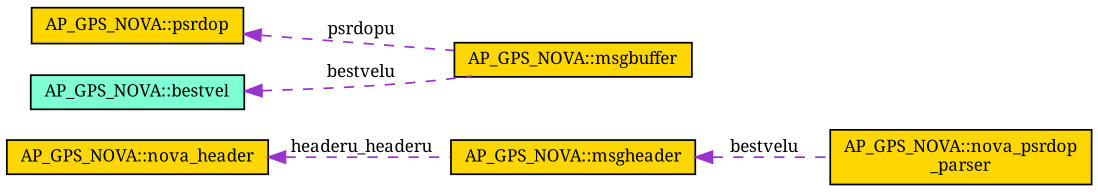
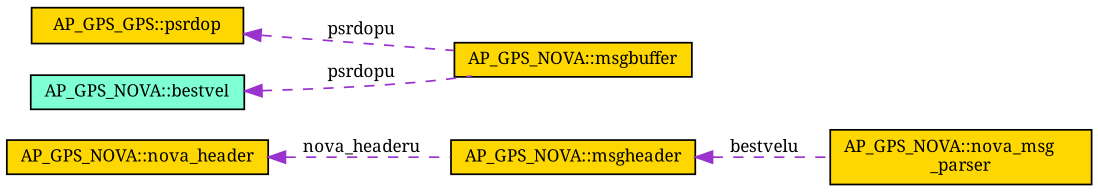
  digraph {
    fontname="Noto Serif"
    rankdir=LR
    node [color=black fillcolor=gold fontname="Noto Serif" fontsize=10 shape=record style=filled]
    edge [color=darkorchid3 dir=back fontname="Noto Serif" fontsize=10 labelfontname=Helvetica labelfontsize=10 style=dashed]
-   n1 [fontcolor=black height=0.2 label="AP_GPS_NOVA::nova_psrdop\l_parser" width=0.4]
+   n1 [fontcolor=black height=0.2 label="AP_GPS_NOVA::nova_msg\l_parser" width=0.4]
    n2 [height=0.2 label="AP_GPS_NOVA::msgheader" width=0.4]
    n3 [height=0.2 label="AP_GPS_NOVA::nova_header" width=0.4]
    n4 [height=0.2 label="AP_GPS_NOVA::msgbuffer" width=0.4]
-   n5 [height=0.2 label="AP_GPS_NOVA::psrdop" width=0.4]
+   n5 [height=0.2 label="AP_GPS_GPS::psrdop" width=0.4]
    n6 [fillcolor=aquamarine height=0.2 label="AP_GPS_NOVA::bestvel" width=0.4]
    n2 -> n1 [label=" bestvelu"]
-   n3 -> n2 [label=" headeru_headeru"]
+   n3 -> n2 [label=" nova_headeru"]
    n5 -> n4 [label=" psrdopu"]
-   n6 -> n4 [label=" bestvelu"]
+   n6 -> n4 [label=" psrdopu"]
  }
